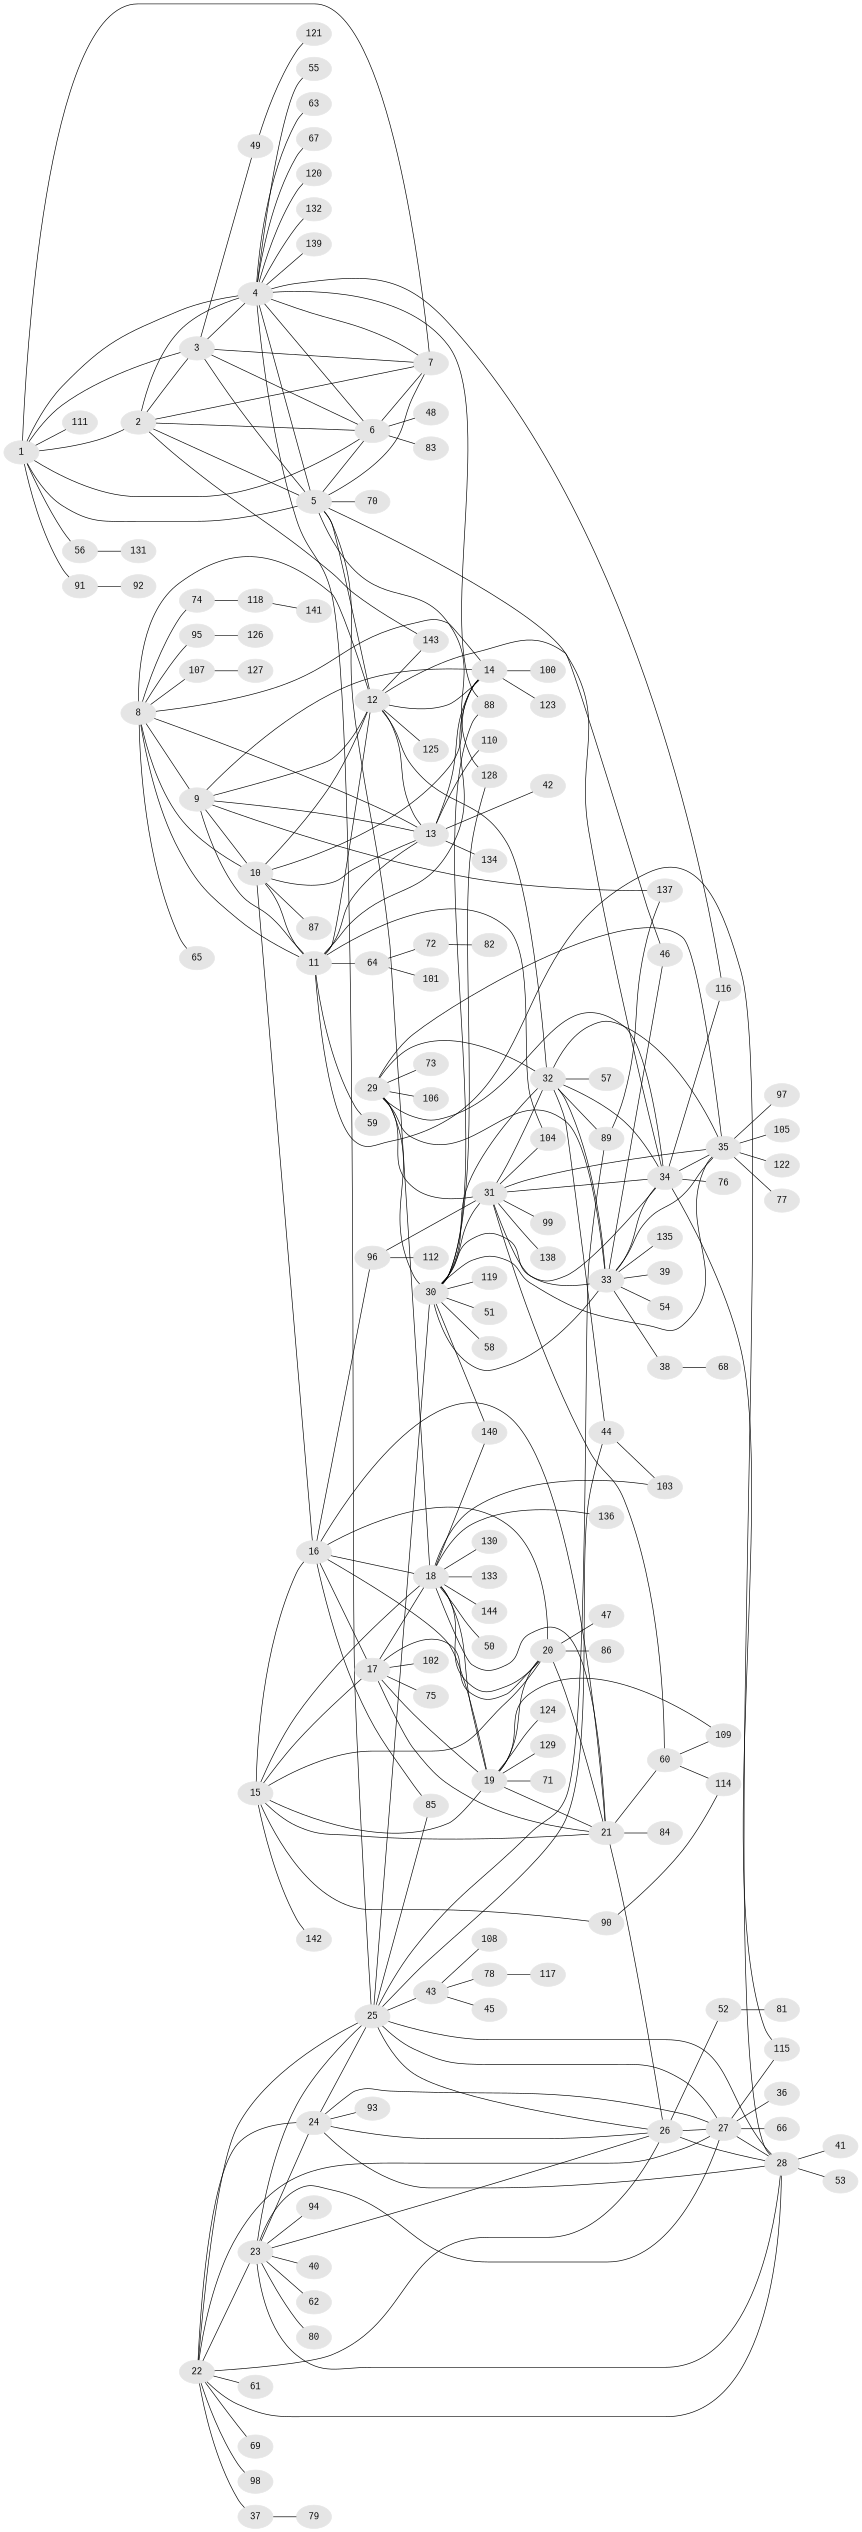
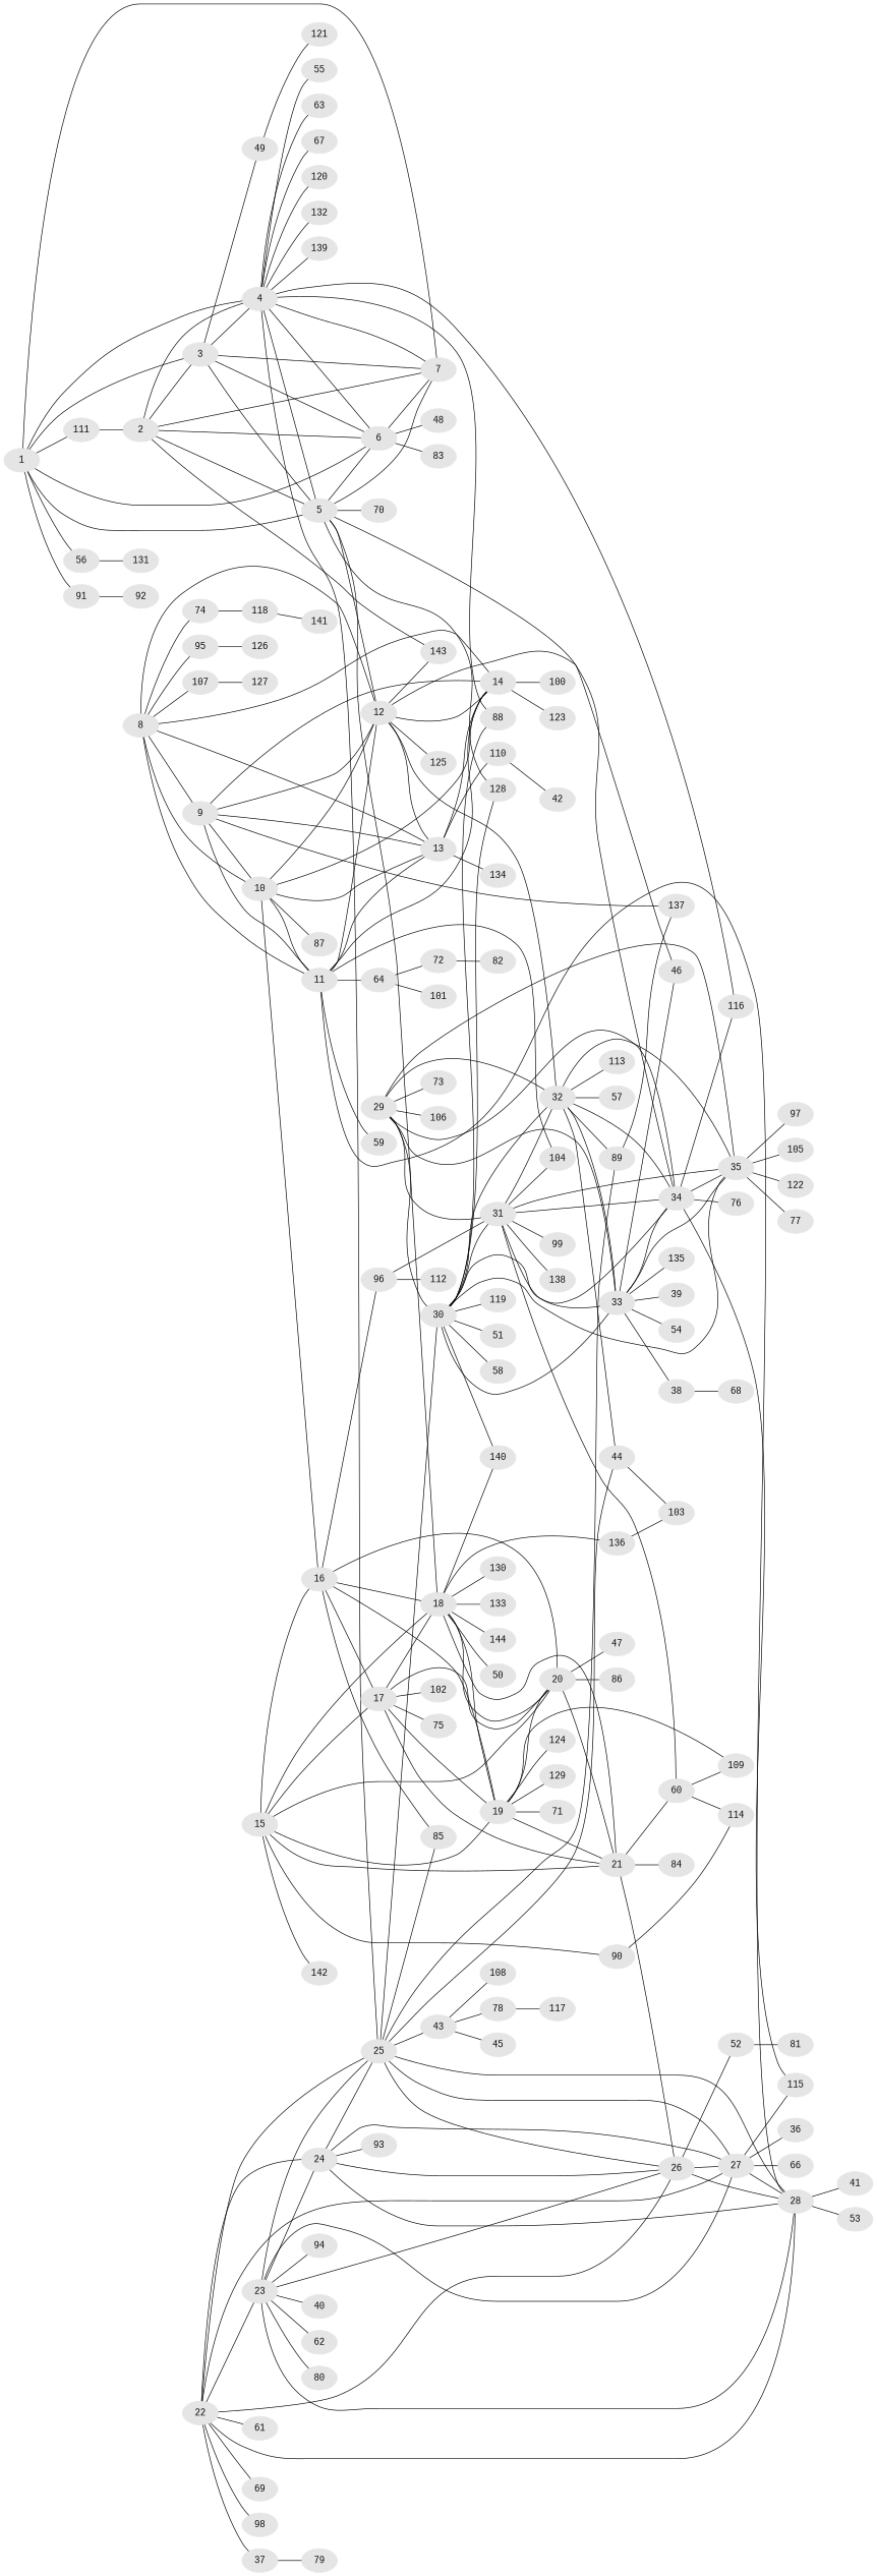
  graph {
    fontname="Liberation Mono"
    rankdir=LR
    node [color=gray90 fontname="Liberation Mono" style=filled]
    edge [fontname="Liberation Mono"]
    1
    2
    3
    4
    5
    6
    7
    56
    91
    111
    143
    49
    25
    55
    63
    67
    88
    116
    120
    132
    139
    12
    18
    34
    70
    128
    48
    83
    131
    92
    121
    28
    85
    26
    27
    30
    43
    44
    89
    13
    14
    32
    46
    125
    19
    20
    21
    50
    103
    130
    133
    136
    140
    144
    115
    35
    76
    8
    9
    10
    11
-   65
    74
    95
    107
    137
    16
    87
    59
    64
    104
    42
    110
    134
    100
    123
    118
    126
    127
    17
    96
    41
    53
    72
    101
    33
    57
+   113
    15
    90
    142
    75
    102
    71
    109
    124
    129
    47
    86
    60
    84
    114
    31
    99
    138
    112
    52
    22
    23
    24
    37
    61
    69
    98
    40
    62
    80
    94
    93
    36
    66
    79
    51
    58
    119
    45
    78
    108
    81
    29
    73
    106
    38
    39
    54
    135
    77
    97
    105
    122
    68
    117
    82
    141
-   1 -- 2
+   111 -- 2
    1 -- 3
    1 -- 4
    1 -- 5
    1 -- 6
    1 -- 7
    1 -- 56
    1 -- 91
    1 -- 111
    2 -- 3
    2 -- 4
    2 -- 5
    2 -- 6
    2 -- 7
    2 -- 143
    3 -- 4
    3 -- 5
    3 -- 6
    3 -- 7
    3 -- 49
    4 -- 5
    4 -- 6
    4 -- 7
    4 -- 25
    4 -- 55
    4 -- 63
    4 -- 67
    4 -- 88
    4 -- 116
    4 -- 120
    4 -- 132
    4 -- 139
    5 -- 6
    5 -- 7
    5 -- 12
    5 -- 18
    5 -- 34
    5 -- 70
    5 -- 128
    6 -- 7
    6 -- 48
    6 -- 83
    56 -- 131
    91 -- 92
    49 -- 121
    25 -- 28
    25 -- 85
    25 -- 26
    25 -- 27
    25 -- 30
    25 -- 43
    25 -- 44
    25 -- 89
    12 -- 143
    12 -- 13
    12 -- 14
    12 -- 32
    12 -- 46
    12 -- 125
    18 -- 19
    18 -- 20
    18 -- 21
    18 -- 50
-   18 -- 103
+   136 -- 103
    18 -- 130
    18 -- 133
    18 -- 136
    18 -- 140
    18 -- 144
    34 -- 116
    34 -- 115
    34 -- 35
    34 -- 76
    28 -- 41
    28 -- 53
    26 -- 28
    26 -- 27
    26 -- 52
    27 -- 28
    27 -- 115
    27 -- 36
    27 -- 66
    30 -- 88
    30 -- 34
    30 -- 128
    30 -- 32
    30 -- 140
    30 -- 35
    30 -- 33
    30 -- 31
    30 -- 51
    30 -- 58
    30 -- 119
    43 -- 45
    43 -- 78
    43 -- 108
    44 -- 103
    89 -- 137
    13 -- 14
-   13 -- 42
+   110 -- 42
    13 -- 110
    13 -- 134
    14 -- 100
    14 -- 123
    32 -- 34
    32 -- 44
    32 -- 89
    32 -- 35
    32 -- 33
    32 -- 57
+   32 -- 113
    19 -- 20
    19 -- 21
    19 -- 71
    19 -- 109
    19 -- 124
    19 -- 129
    20 -- 21
    20 -- 47
    20 -- 86
    21 -- 26
    21 -- 60
    21 -- 84
    35 -- 77
    35 -- 97
    35 -- 105
    35 -- 122
    8 -- 12
    8 -- 13
    8 -- 14
    8 -- 9
    8 -- 10
    8 -- 11
-   8 -- 65
    8 -- 74
    8 -- 95
    8 -- 107
    9 -- 12
    9 -- 13
    9 -- 14
    9 -- 10
    9 -- 11
    9 -- 137
    10 -- 12
    10 -- 13
    10 -- 14
    10 -- 11
    10 -- 16
    10 -- 87
    11 -- 12
    11 -- 28
    11 -- 13
    11 -- 14
    11 -- 59
    11 -- 64
    11 -- 104
    74 -- 118
    95 -- 126
    107 -- 127
    16 -- 18
    16 -- 85
    16 -- 19
    16 -- 20
-   16 -- 21
    16 -- 17
    16 -- 96
    64 -- 72
    64 -- 101
    118 -- 141
    17 -- 18
    17 -- 19
    17 -- 20
    17 -- 21
    17 -- 75
    17 -- 102
    96 -- 31
    96 -- 112
    72 -- 82
    33 -- 34
    33 -- 46
    33 -- 35
    33 -- 38
    33 -- 39
    33 -- 54
    33 -- 135
    15 -- 18
    15 -- 19
    15 -- 20
    15 -- 21
    15 -- 16
    15 -- 17
    15 -- 90
    15 -- 142
    90 -- 114
    60 -- 109
    60 -- 114
    31 -- 34
    31 -- 32
    31 -- 35
    31 -- 104
    31 -- 33
    31 -- 60
    31 -- 99
    31 -- 138
    52 -- 81
    22 -- 25
    22 -- 28
    22 -- 26
    22 -- 27
    22 -- 23
    22 -- 24
    22 -- 37
    22 -- 61
    22 -- 69
    22 -- 98
    23 -- 25
    23 -- 28
    23 -- 26
    23 -- 27
    23 -- 24
    23 -- 40
    23 -- 62
    23 -- 80
    23 -- 94
    24 -- 25
    24 -- 28
    24 -- 26
    24 -- 27
    24 -- 93
    37 -- 79
    78 -- 117
    29 -- 34
    29 -- 30
    29 -- 32
    29 -- 35
    29 -- 33
    29 -- 31
    29 -- 73
    29 -- 106
    38 -- 68
  }
